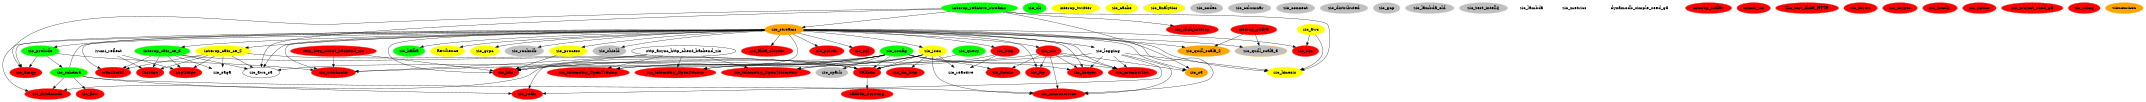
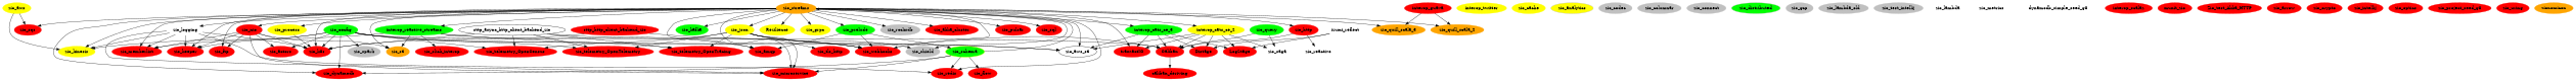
  digraph {
    node [color=red style=filled]
    interop_cats_ce_3 [color=green]
    interop_reactive_streams [color=green]
-   zio_cli [color=green]
    zio_config [color=green]
    zio_kafka [color=green]
    zio_prelude [color=green]
    zio_query [color=green]
    interop_cats_ce_2 [color=yellow]
    interop_twitter [color=yellow]
    Rezilience [color=yellow]
    zio_aws [color=yellow]
    zio_cache [color=yellow]
    zio_grpc [color=yellow]
    zio_json [color=yellow]
    zio_kinesis [color=yellow]
    zio_process [color=yellow]
    zio_schema [color=yellow fillcolor=green]
    zio_analytics [color=grey fillcolor=yellow]
    zio_codec [color=grey]
    zio_columnar [color=grey]
    zio_connect [color=grey]
-   zio_distributed [color=grey]
+   zio_distributed [color=grey fillcolor=green]
    zio_gcp [color=grey]
    zio_lambda_old [color=grey]
    zio_rocksdb [color=grey]
    zio_shield [color=grey]
    zio_spark [color=grey]
    zio_test_intellij [color=grey]
    izumi_reflect [color=white]
    zio_lambda [color=white]
    zio_logging [color=white]
    zio_metrics [color=white]
    zio_s3 [color=white fillcolor=orange]
    zio_saga [color=white]
    n35 [color=white label=dynamodb_simple_seed_g8]
    n36 [color=white label=zio_reactive]
    Caliban
    caliban_deriving
    Distage
    interop_guava
    interop_scalaz
    LogStage
    munit_zio
    sttp_http_client_backend_zio
    tranzactIO
    Zio_test_Akka_HTTP
    zio_actors
    zio_akka_cluster
    zio_amqp
    zio_arrow
    zio_crypto
    zio_dynamodb
    zio_flow
    zio_ftp
    zio_http
    zio_intellij
    zio_k8s
    zio_keeper
    zio_memberlist
    zio_microservice
    zio_nio
    zio_optics
    zio_project_seed_g8
    zio_pulsar
    zio_redis
    zio_slick_interop
    zio_sql
    zio_sqs
    zio_telemetry_OpenCensus
    zio_telemetry_OpenTelemetry
    zio_telemetry_OpenTracing
    zio_tls_http
    zio_uring
    zio_webhooks
    zio_quill_scala_2 [color=orange]
-   zio_quill_scala_3 [color=orange fillcolor=grey]
+   zio_quill_scala_3 [color=orange]
    zio_streams [color=orange]
    zionomicon [color=orange]
    zio_aws_s3 [color="" style=""]
    sttp_async_http_client_backend_zio [color="" style=""]
    subgraph sub_1 {
      interop_cats_ce_3
      interop_reactive_streams
-     zio_cli
      zio_config
      zio_kafka
      zio_prelude
      zio_query
    }
    subgraph sub_2 {
      interop_cats_ce_2
      interop_twitter
      Rezilience
      zio_aws
      zio_cache
      zio_grpc
      zio_json
      zio_kinesis
      zio_process
      zio_schema
    }
    subgraph sub_3 {
      zio_analytics
      zio_codec
      zio_columnar
      zio_connect
      zio_distributed
      zio_gcp
      zio_lambda_old
      zio_rocksdb
      zio_shield
      zio_spark
      zio_test_intellij
    }
    subgraph sub_4 {
      izumi_reflect
      zio_lambda
      zio_logging
      zio_metrics
      zio_s3
      zio_saga
      n35
      n36
    }
    subgraph sub_5 {
      Caliban
      caliban_deriving
      Distage
      interop_guava
      interop_scalaz
      LogStage
      munit_zio
      sttp_http_client_backend_zio
      tranzactIO
      Zio_test_Akka_HTTP
      zio_actors
      zio_akka_cluster
      zio_amqp
      zio_arrow
      zio_crypto
      zio_dynamodb
      zio_flow
      zio_ftp
      zio_http
      zio_intellij
      zio_k8s
      zio_keeper
      zio_memberlist
      zio_microservice
      zio_nio
      zio_optics
      zio_project_seed_g8
      zio_pulsar
      zio_redis
      zio_slick_interop
      zio_sql
      zio_sqs
      zio_telemetry_OpenCensus
      zio_telemetry_OpenTelemetry
      zio_telemetry_OpenTracing
      zio_tls_http
      zio_uring
      zio_webhooks
    }
    subgraph sub_6 {
      zio_quill_scala_2
      zio_quill_scala_3
      zio_streams
      zionomicon
    }
-   interop_cats_ce_3 -> zio_saga
+   zio_query -> zio_saga
    interop_cats_ce_3 -> Caliban
    interop_cats_ce_3 -> Distage
    interop_cats_ce_3 -> LogStage
    interop_cats_ce_3 -> tranzactIO
    interop_cats_ce_3 -> zio_aws_s3
    interop_reactive_streams -> zio_kinesis
    interop_reactive_streams -> zio_s3
    interop_reactive_streams -> zio_amqp
    interop_reactive_streams -> zio_slick_interop
    interop_reactive_streams -> zio_aws_s3
    zio_config -> zio_spark
    zio_config -> Caliban
    zio_config -> zio_actors
    zio_config -> zio_dynamodb
    zio_config -> zio_k8s
    zio_config -> zio_keeper
    zio_config -> zio_memberlist
    zio_config -> zio_telemetry_OpenCensus
    zio_config -> zio_telemetry_OpenTelemetry
    zio_config -> zio_telemetry_OpenTracing
    zio_config -> zio_aws_s3
    zio_prelude -> zio_schema
    zio_prelude -> zio_amqp
    zio_prelude -> zio_webhooks
    zio_query -> Caliban
    interop_cats_ce_2 -> zio_saga
    interop_cats_ce_2 -> Caliban
    interop_cats_ce_2 -> Distage
    interop_cats_ce_2 -> LogStage
    interop_cats_ce_2 -> tranzactIO
    interop_cats_ce_2 -> zio_aws_s3
    zio_aws -> zio_kinesis
    zio_aws -> zio_sqs
-   zio_json -> n36
+   zio_json -> zio_shield
    zio_json -> Caliban
    zio_json -> zio_microservice
    zio_json -> zio_telemetry_OpenCensus
    zio_json -> zio_telemetry_OpenTelemetry
    zio_json -> zio_telemetry_OpenTracing
    zio_json -> zio_tls_http
    zio_json -> zio_webhooks
    zio_process -> zio_k8s
    zio_schema -> zio_dynamodb
    zio_schema -> zio_flow
    zio_schema -> zio_microservice
    zio_schema -> zio_redis
    zio_schema -> zio_streams
    izumi_reflect -> Distage
    izumi_reflect -> LogStage
    zio_logging -> zio_kinesis
    zio_logging -> zio_k8s
    zio_logging -> zio_keeper
    zio_logging -> zio_memberlist
    zio_logging -> zio_microservice
    zio_logging -> zio_redis
    Caliban -> caliban_deriving
    interop_guava -> zio_quill_scala_2
    interop_guava -> zio_quill_scala_3
    sttp_http_client_backend_zio -> zio_k8s
    sttp_http_client_backend_zio -> zio_webhooks
    zio_http -> n36
    zio_http -> Caliban
    zio_nio -> zio_s3
    zio_nio -> zio_actors
    zio_nio -> zio_ftp
    zio_nio -> zio_k8s
    zio_nio -> zio_keeper
    zio_nio -> zio_memberlist
    zio_nio -> zio_microservice
    zio_streams -> interop_cats_ce_3
-   interop_reactive_streams -> zio_streams
+   zio_streams -> interop_reactive_streams
    zio_streams -> zio_kafka
    zio_streams -> zio_prelude
    zio_streams -> interop_cats_ce_2
    zio_streams -> Rezilience
    zio_streams -> zio_grpc
    zio_streams -> zio_json
    zio_streams -> zio_kinesis
    zio_streams -> zio_process
    zio_streams -> zio_rocksdb
    zio_streams -> zio_shield
    zio_streams -> zio_logging
    zio_streams -> zio_s3
    zio_streams -> tranzactIO
    zio_streams -> zio_akka_cluster
    zio_streams -> zio_amqp
    zio_streams -> zio_dynamodb
    zio_streams -> zio_ftp
    zio_streams -> zio_http
    zio_streams -> zio_k8s
    zio_streams -> zio_keeper
    zio_streams -> zio_memberlist
    zio_streams -> zio_microservice
    zio_streams -> zio_nio
    zio_streams -> zio_pulsar
    zio_streams -> zio_redis
    zio_streams -> zio_sql
    zio_streams -> zio_sqs
    zio_streams -> zio_webhooks
    zio_streams -> zio_quill_scala_2
    zio_streams -> zio_quill_scala_3
    zio_streams -> zio_aws_s3
    sttp_async_http_client_backend_zio -> zio_k8s
    sttp_async_http_client_backend_zio -> zio_telemetry_OpenCensus
    sttp_async_http_client_backend_zio -> zio_telemetry_OpenTelemetry
    sttp_async_http_client_backend_zio -> zio_telemetry_OpenTracing
    sttp_async_http_client_backend_zio -> zio_webhooks
  }
